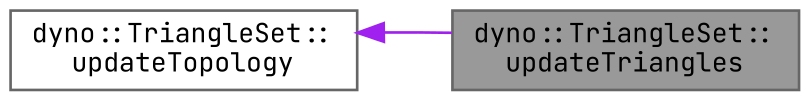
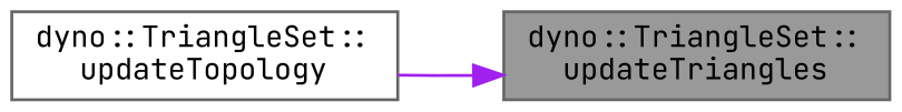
  digraph {
    rankdir=RL
    fontname="JetBrains Mono"
    node [fontname="JetBrains Mono" fontsize=10 shape=box style=filled]
    n1 [color=gray40 fillcolor=grey60 fontcolor=black height=0.2 label="dyno::TriangleSet::\lupdateTriangles" width=0.4]
    n2 [color=grey40 fillcolor=white height=0.2 label="dyno::TriangleSet::\lupdateTopology" width=0.4]
-   n2 -> n1 [color=purple dir=back fontname="JetBrains Mono" fontsize=10 labelfontname=Helvetica labelfontsize=10 style=solid]
+   n1 -> n2 [color=purple dir=back fontname="JetBrains Mono" fontsize=10 labelfontname=Helvetica labelfontsize=10 style=solid]
  }
